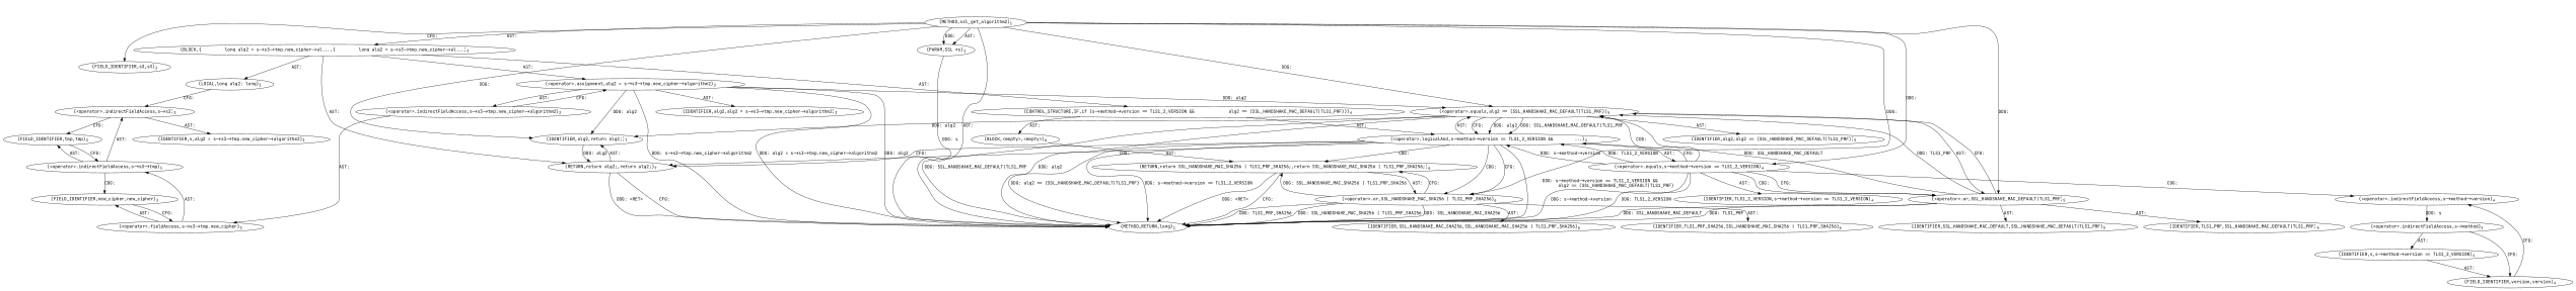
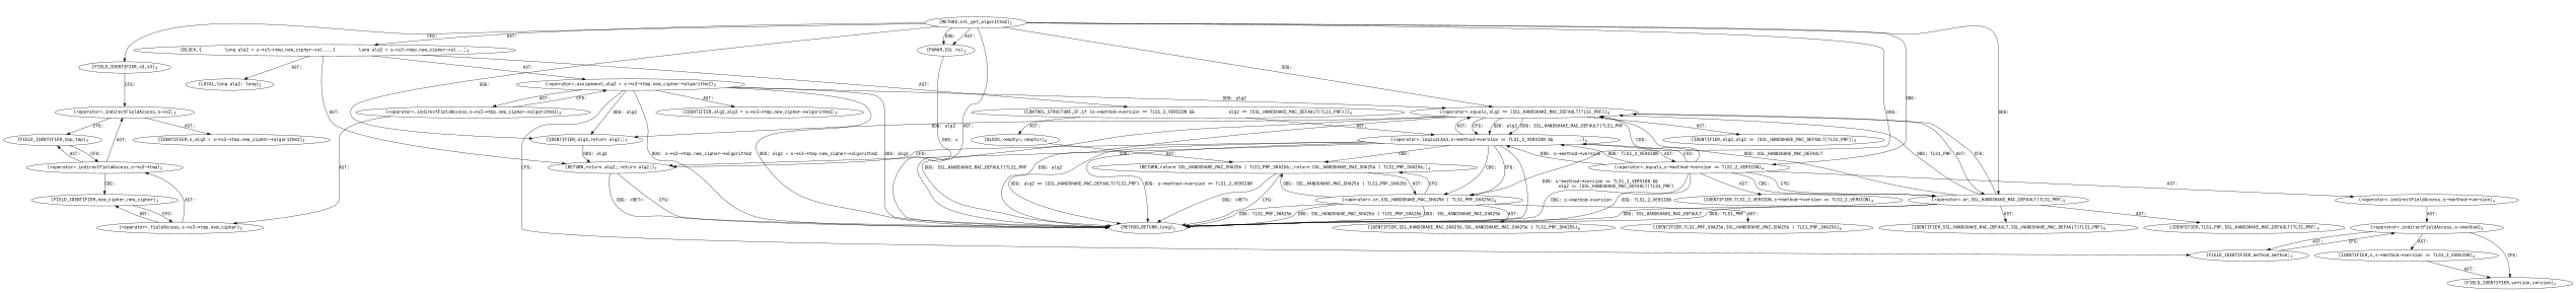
  digraph {
    fontname="JetBrains Mono"
    node [fontname="JetBrains Mono"]
    edge [fontname="JetBrains Mono"]
    n1 [label=<(METHOD,ssl_get_algorithm2)<SUB>1</SUB>>]
    n2 [label=<(PARAM,SSL *s)<SUB>1</SUB>>]
    n3 [label=<(BLOCK,{         long alg2 = s-&gt;s3-&gt;tmp.new_cipher-&gt;al...,{         long alg2 = s-&gt;s3-&gt;tmp.new_cipher-&gt;al...)<SUB>2</SUB>>]
    n4 [label=<(FIELD_IDENTIFIER,s3,s3)<SUB>3</SUB>>]
    n5 [label=<(&lt;operator&gt;.equals,s-&gt;method-&gt;version == TLS1_2_VERSION)<SUB>4</SUB>>]
    n6 [label=<(&lt;operator&gt;.equals,alg2 == (SSL_HANDSHAKE_MAC_DEFAULT|TLS1_PRF))<SUB>5</SUB>>]
    n7 [label=<(&lt;operator&gt;.or,SSL_HANDSHAKE_MAC_DEFAULT|TLS1_PRF)<SUB>5</SUB>>]
    n8 [label=<(&lt;operator&gt;.or,SSL_HANDSHAKE_MAC_SHA256 | TLS1_PRF_SHA256)<SUB>6</SUB>>]
    n9 [label=<(IDENTIFIER,alg2,return alg2;)<SUB>7</SUB>>]
    n10 [label=<(METHOD_RETURN,long)<SUB>1</SUB>>]
    n11 [label=<(LOCAL,long alg2: long)<SUB>3</SUB>>]
    n12 [label=<(&lt;operator&gt;.assignment,alg2 = s-&gt;s3-&gt;tmp.new_cipher-&gt;algorithm2)<SUB>3</SUB>>]
    n13 [label=<(CONTROL_STRUCTURE,IF,if (s-&gt;method-&gt;version == TLS1_2_VERSION &amp;&amp;             alg2 == (SSL_HANDSHAKE_MAC_DEFAULT|TLS1_PRF)))<SUB>4</SUB>>]
    n14 [label=<(RETURN,return alg2;,return alg2;)<SUB>7</SUB>>]
    n15 [label=<(&lt;operator&gt;.indirectFieldAccess,s-&gt;s3)<SUB>3</SUB>>]
    n16 [label=<(&lt;operator&gt;.logicalAnd,s-&gt;method-&gt;version == TLS1_2_VERSION &amp;&amp;        ...)<SUB>4</SUB>>]
    n17 [label=<(&lt;operator&gt;.indirectFieldAccess,s-&gt;method-&gt;version)<SUB>4</SUB>>]
    n18 [label=<(IDENTIFIER,TLS1_2_VERSION,s-&gt;method-&gt;version == TLS1_2_VERSION)<SUB>4</SUB>>]
    n19 [label=<(IDENTIFIER,alg2,alg2 == (SSL_HANDSHAKE_MAC_DEFAULT|TLS1_PRF))<SUB>5</SUB>>]
    n20 [label=<(IDENTIFIER,SSL_HANDSHAKE_MAC_DEFAULT,SSL_HANDSHAKE_MAC_DEFAULT|TLS1_PRF)<SUB>5</SUB>>]
    n21 [label=<(IDENTIFIER,TLS1_PRF,SSL_HANDSHAKE_MAC_DEFAULT|TLS1_PRF)<SUB>5</SUB>>]
    n22 [label=<(RETURN,return SSL_HANDSHAKE_MAC_SHA256 | TLS1_PRF_SHA256;,return SSL_HANDSHAKE_MAC_SHA256 | TLS1_PRF_SHA256;)<SUB>6</SUB>>]
    n23 [label=<(IDENTIFIER,SSL_HANDSHAKE_MAC_SHA256,SSL_HANDSHAKE_MAC_SHA256 | TLS1_PRF_SHA256)<SUB>6</SUB>>]
    n24 [label=<(IDENTIFIER,TLS1_PRF_SHA256,SSL_HANDSHAKE_MAC_SHA256 | TLS1_PRF_SHA256)<SUB>6</SUB>>]
    n25 [label=<(IDENTIFIER,alg2,alg2 = s-&gt;s3-&gt;tmp.new_cipher-&gt;algorithm2)<SUB>3</SUB>>]
    n26 [label=<(&lt;operator&gt;.indirectFieldAccess,s-&gt;s3-&gt;tmp.new_cipher-&gt;algorithm2)<SUB>3</SUB>>]
+   n27 [label=<(FIELD_IDENTIFIER,method,method)<SUB>4</SUB>>]
    n28 [label=<(BLOCK,&lt;empty&gt;,&lt;empty&gt;)<SUB>6</SUB>>]
    n29 [label=<(&lt;operator&gt;.fieldAccess,s-&gt;s3-&gt;tmp.new_cipher)<SUB>3</SUB>>]
    n30 [label=<(&lt;operator&gt;.indirectFieldAccess,s-&gt;method)<SUB>4</SUB>>]
    n31 [label=<(&lt;operator&gt;.indirectFieldAccess,s-&gt;s3-&gt;tmp)<SUB>3</SUB>>]
    n32 [label=<(FIELD_IDENTIFIER,new_cipher,new_cipher)<SUB>3</SUB>>]
    n33 [label=<(FIELD_IDENTIFIER,tmp,tmp)<SUB>3</SUB>>]
    n34 [label=<(IDENTIFIER,s,alg2 = s-&gt;s3-&gt;tmp.new_cipher-&gt;algorithm2)<SUB>3</SUB>>]
    n35 [label=<(FIELD_IDENTIFIER,version,version)<SUB>4</SUB>>]
    n36 [label=<(IDENTIFIER,s,s-&gt;method-&gt;version == TLS1_2_VERSION)<SUB>4</SUB>>]
    n1 -> n2 [label="AST: "]
    n1 -> n2 [label="DDG: "]
    n1 -> n3 [label="AST: "]
    n1 -> n4 [label="CFG: "]
    n1 -> n5 [label="DDG: "]
    n1 -> n6 [label="DDG: "]
    n1 -> n7 [label="DDG: "]
    n1 -> n8 [label="DDG: "]
    n1 -> n9 [label="DDG: "]
    n1 -> n10 [label="AST: "]
    n2 -> n10 [label="DDG: s"]
    n3 -> n11 [label="AST: "]
    n3 -> n12 [label="AST: "]
    n3 -> n13 [label="AST: "]
    n3 -> n14 [label="AST: "]
-   n11 -> n15 [label="CFG: "]
+   n4 -> n15 [label="CFG: "]
    n5 -> n6 [label="CDG: "]
    n5 -> n7 [label="CFG: "]
    n5 -> n7 [label="CDG: "]
    n5 -> n10 [label="DDG: s-&gt;method-&gt;version"]
    n5 -> n10 [label="DDG: TLS1_2_VERSION"]
    n5 -> n16 [label="CFG: "]
    n5 -> n16 [label="DDG: s-&gt;method-&gt;version"]
    n5 -> n16 [label="DDG: TLS1_2_VERSION"]
-   n5 -> n17 [label="CDG: "]
+   n5 -> n17 [label="AST: "]
    n5 -> n18 [label="AST: "]
    n6 -> n7 [label="AST: "]
    n6 -> n9 [label="DDG: alg2"]
    n6 -> n10 [label="DDG: alg2"]
    n6 -> n10 [label="DDG: SSL_HANDSHAKE_MAC_DEFAULT|TLS1_PRF"]
    n6 -> n16 [label="CFG: "]
    n6 -> n16 [label="DDG: alg2"]
    n6 -> n16 [label="DDG: SSL_HANDSHAKE_MAC_DEFAULT|TLS1_PRF"]
    n6 -> n19 [label="AST: "]
    n7 -> n6 [label="CFG: "]
    n7 -> n6 [label="DDG: SSL_HANDSHAKE_MAC_DEFAULT"]
    n7 -> n6 [label="DDG: TLS1_PRF"]
    n7 -> n10 [label="DDG: TLS1_PRF"]
    n7 -> n10 [label="DDG: SSL_HANDSHAKE_MAC_DEFAULT"]
    n7 -> n20 [label="AST: "]
    n7 -> n21 [label="AST: "]
    n8 -> n10 [label="DDG: SSL_HANDSHAKE_MAC_SHA256"]
    n8 -> n10 [label="DDG: TLS1_PRF_SHA256"]
    n8 -> n10 [label="DDG: SSL_HANDSHAKE_MAC_SHA256 | TLS1_PRF_SHA256"]
    n8 -> n22 [label="CFG: "]
    n8 -> n22 [label="DDG: SSL_HANDSHAKE_MAC_SHA256 | TLS1_PRF_SHA256"]
    n8 -> n23 [label="AST: "]
    n8 -> n24 [label="AST: "]
    n9 -> n14 [label="DDG: alg2"]
    n12 -> n6 [label="DDG: alg2"]
    n12 -> n9 [label="DDG: alg2"]
    n12 -> n10 [label="DDG: alg2"]
    n12 -> n10 [label="DDG: s-&gt;s3-&gt;tmp.new_cipher-&gt;algorithm2"]
    n12 -> n10 [label="DDG: alg2 = s-&gt;s3-&gt;tmp.new_cipher-&gt;algorithm2"]
    n12 -> n25 [label="AST: "]
    n12 -> n26 [label="AST: "]
+   n12 -> n27 [label="CFG: "]
    n13 -> n16 [label="AST: "]
    n13 -> n28 [label="AST: "]
-   n14 -> n9 [label="AST: "]
    n14 -> n10 [label="CFG: "]
    n14 -> n10 [label="DDG: &lt;RET&gt;"]
    n15 -> n33 [label="CFG: "]
    n15 -> n34 [label="AST: "]
    n16 -> n5 [label="AST: "]
    n16 -> n6 [label="AST: "]
    n16 -> n8 [label="CFG: "]
    n16 -> n8 [label="CDG: "]
    n16 -> n10 [label="DDG: s-&gt;method-&gt;version == TLS1_2_VERSION"]
    n16 -> n10 [label="DDG: alg2 == (SSL_HANDSHAKE_MAC_DEFAULT|TLS1_PRF)"]
    n16 -> n10 [label="DDG: s-&gt;method-&gt;version == TLS1_2_VERSION &amp;&amp;\n            alg2 == (SSL_HANDSHAKE_MAC_DEFAULT|TLS1_PRF)"]
    n16 -> n14 [label="CFG: "]
    n16 -> n14 [label="CDG: "]
    n16 -> n22 [label="CDG: "]
-   n17 -> n30 [label="DDG: s"]
+   n17 -> n30 [label="AST: "]
    n22 -> n8 [label="AST: "]
    n22 -> n10 [label="CFG: "]
    n22 -> n10 [label="DDG: &lt;RET&gt;"]
    n26 -> n12 [label="CFG: "]
    n26 -> n29 [label="AST: "]
+   n27 -> n30 [label="CFG: "]
    n28 -> n22 [label="AST: "]
    n29 -> n31 [label="AST: "]
    n29 -> n32 [label="AST: "]
+   n30 -> n27 [label="AST: "]
    n30 -> n35 [label="CFG: "]
    n30 -> n36 [label="AST: "]
    n31 -> n15 [label="AST: "]
    n31 -> n32 [label="CDG: "]
    n31 -> n33 [label="AST: "]
    n32 -> n29 [label="CFG: "]
    n33 -> n31 [label="CFG: "]
-   n35 -> n17 [label="CFG: "]
    n36 -> n35 [label="AST: "]
  }
